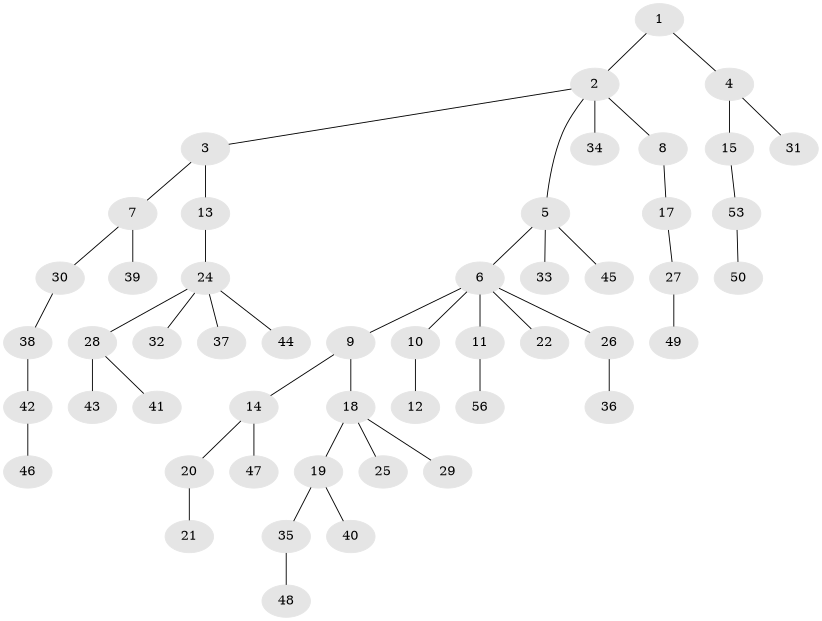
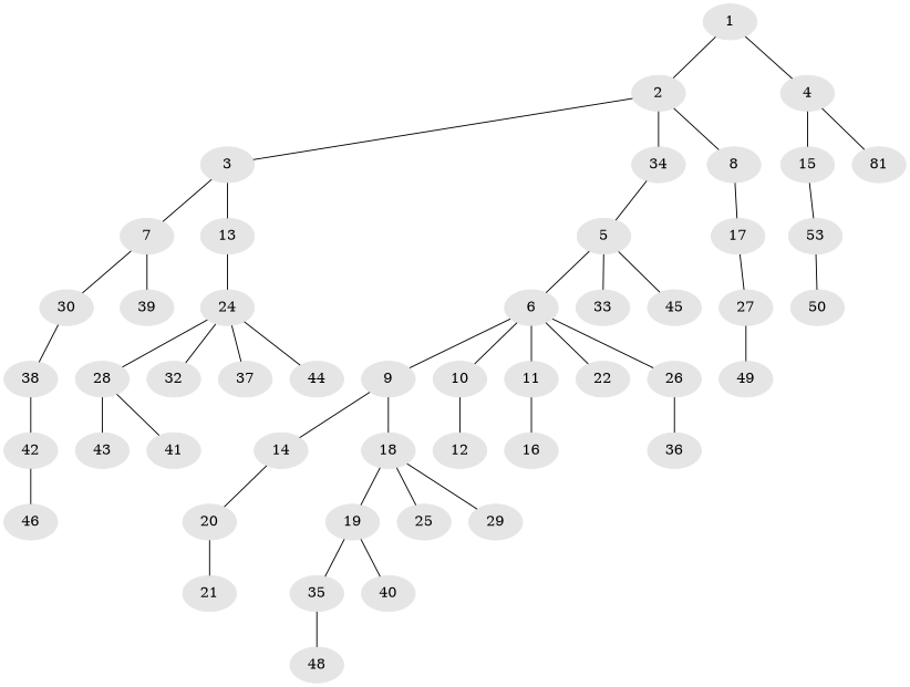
  graph {
    node [color=gray90 style=filled]
    1
    2
    4
    3
    5
    8
    34
    15
-   31
+   31 [label=81]
    7
    13
    6
    33
    45
    17
    30
    39
    24
    n19 [label=53]
    9
    10
    11
    22
    26
    14
    18
    12
-   16 [label=56]
+   16
    36
    38
    27
    20
-   47
    19
    25
    29
    28
    32
    37
    44
    21
    50
    49
    35
    40
    48
    43
    41
    42
    46
    1 -- 2
    1 -- 4
    2 -- 3
-   2 -- 5
+   34 -- 5
    2 -- 8
    2 -- 34
    4 -- 15
    4 -- 31
    3 -- 7
    3 -- 13
    5 -- 6
    5 -- 33
    5 -- 45
    8 -- 17
    15 -- n19
    7 -- 30
    7 -- 39
    13 -- 24
    6 -- 9
    6 -- 10
    6 -- 11
    6 -- 22
    6 -- 26
    17 -- 27
    30 -- 38
    24 -- 28
    24 -- 32
    24 -- 37
    24 -- 44
    n19 -- 50
    9 -- 14
    9 -- 18
    10 -- 12
    11 -- 16
    26 -- 36
    14 -- 20
-   14 -- 47
    18 -- 19
    18 -- 25
    18 -- 29
    38 -- 42
    27 -- 49
    20 -- 21
    19 -- 35
    19 -- 40
    28 -- 43
    28 -- 41
    35 -- 48
    42 -- 46
  }
